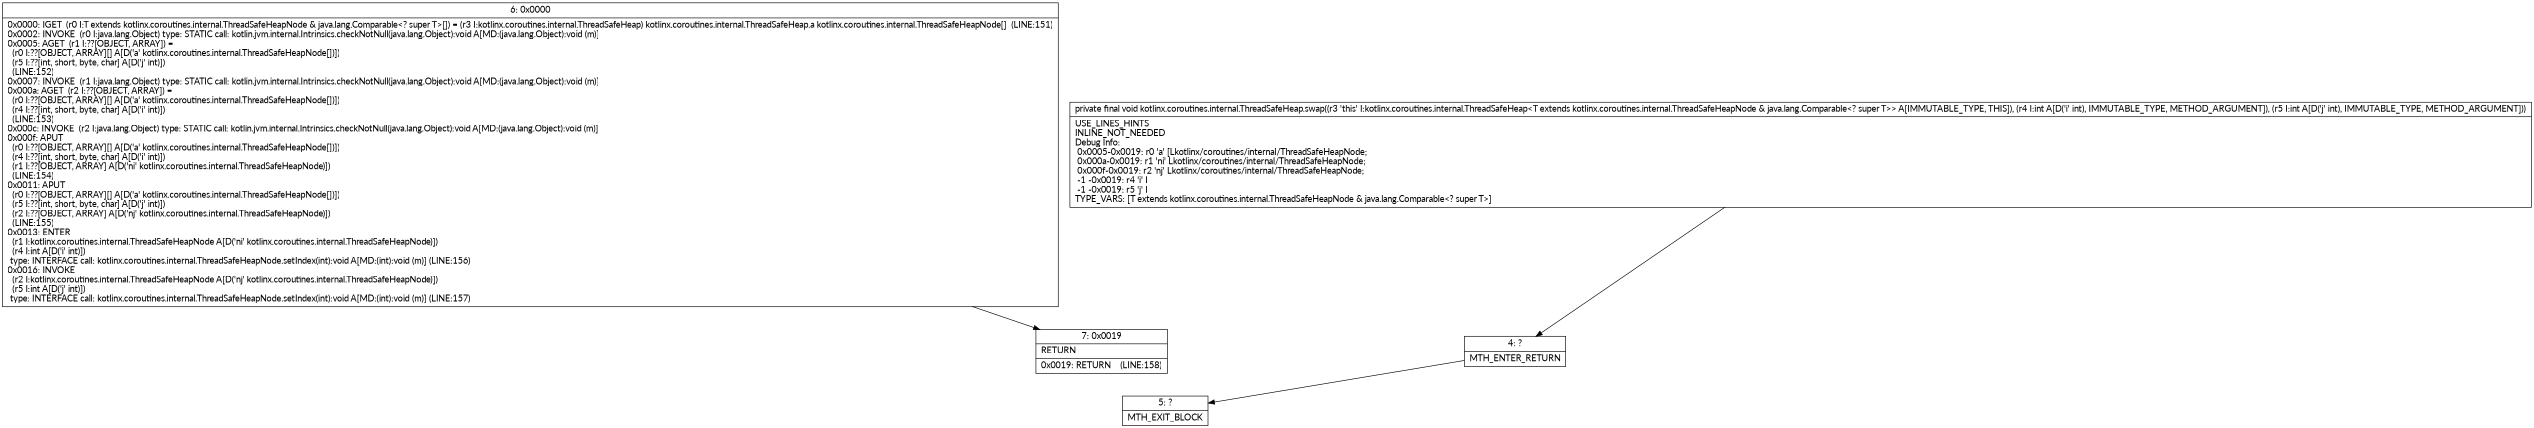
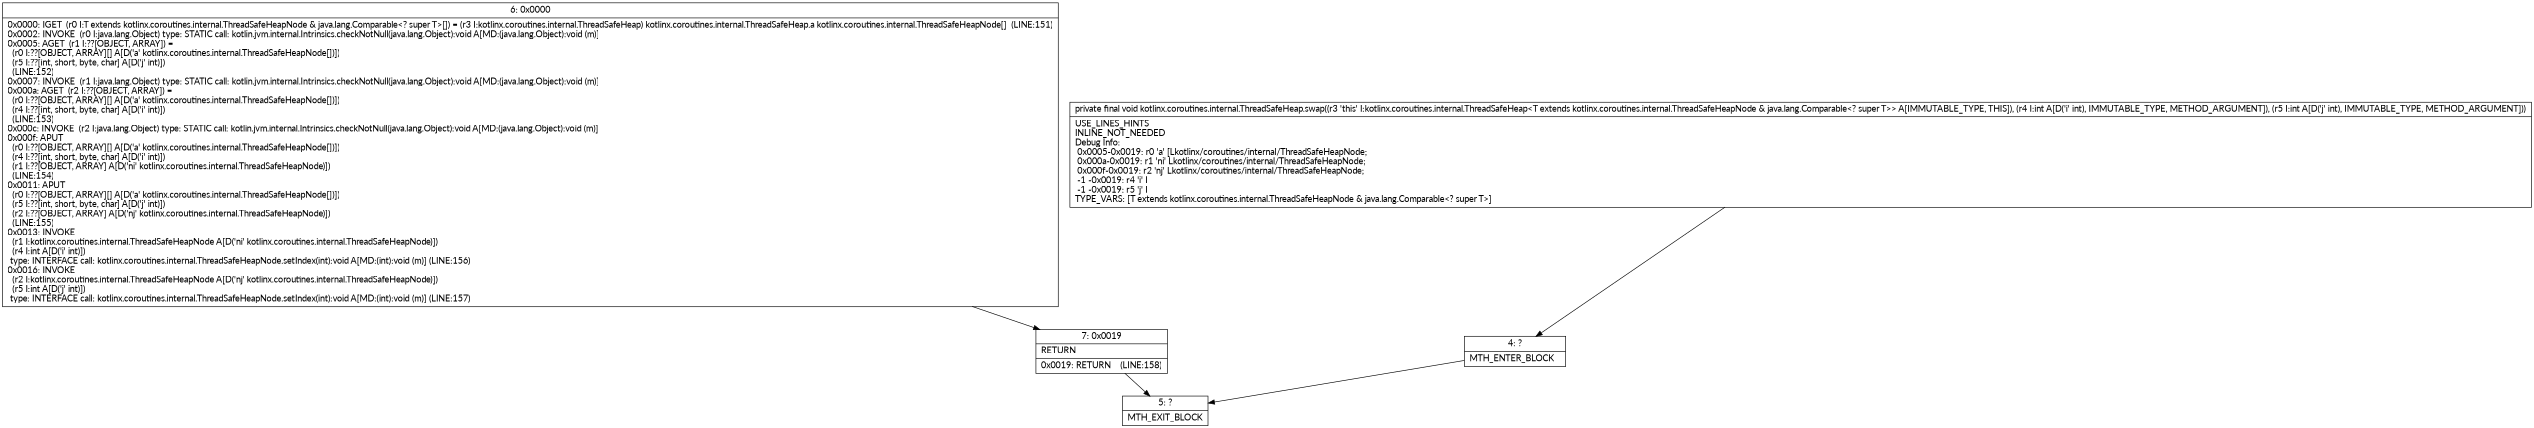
  digraph {
    fontname=Lato
    node [fontname=Lato shape=record]
    edge [fontname=Lato]
-   n1 [label="{4\:\ ?|MTH_ENTER_RETURN\l}"]
+   n1 [label="{4\:\ ?|MTH_ENTER_BLOCK\l}"]
    n2 [label="{5\:\ ?|MTH_EXIT_BLOCK\l}"]
-   n3 [label="{6\:\ 0x0000|0x0000: IGET  (r0 I:T extends kotlinx.coroutines.internal.ThreadSafeHeapNode & java.lang.Comparable\<? super T\>[]) = (r3 I:kotlinx.coroutines.internal.ThreadSafeHeap) kotlinx.coroutines.internal.ThreadSafeHeap.a kotlinx.coroutines.internal.ThreadSafeHeapNode[]  (LINE:151)\l0x0002: INVOKE  (r0 I:java.lang.Object) type: STATIC call: kotlin.jvm.internal.Intrinsics.checkNotNull(java.lang.Object):void A[MD:(java.lang.Object):void (m)]\l0x0005: AGET  (r1 I:??[OBJECT, ARRAY]) = \l  (r0 I:??[OBJECT, ARRAY][] A[D('a' kotlinx.coroutines.internal.ThreadSafeHeapNode[])])\l  (r5 I:??[int, short, byte, char] A[D('j' int)])\l  (LINE:152)\l0x0007: INVOKE  (r1 I:java.lang.Object) type: STATIC call: kotlin.jvm.internal.Intrinsics.checkNotNull(java.lang.Object):void A[MD:(java.lang.Object):void (m)]\l0x000a: AGET  (r2 I:??[OBJECT, ARRAY]) = \l  (r0 I:??[OBJECT, ARRAY][] A[D('a' kotlinx.coroutines.internal.ThreadSafeHeapNode[])])\l  (r4 I:??[int, short, byte, char] A[D('i' int)])\l  (LINE:153)\l0x000c: INVOKE  (r2 I:java.lang.Object) type: STATIC call: kotlin.jvm.internal.Intrinsics.checkNotNull(java.lang.Object):void A[MD:(java.lang.Object):void (m)]\l0x000f: APUT  \l  (r0 I:??[OBJECT, ARRAY][] A[D('a' kotlinx.coroutines.internal.ThreadSafeHeapNode[])])\l  (r4 I:??[int, short, byte, char] A[D('i' int)])\l  (r1 I:??[OBJECT, ARRAY] A[D('ni' kotlinx.coroutines.internal.ThreadSafeHeapNode)])\l  (LINE:154)\l0x0011: APUT  \l  (r0 I:??[OBJECT, ARRAY][] A[D('a' kotlinx.coroutines.internal.ThreadSafeHeapNode[])])\l  (r5 I:??[int, short, byte, char] A[D('j' int)])\l  (r2 I:??[OBJECT, ARRAY] A[D('nj' kotlinx.coroutines.internal.ThreadSafeHeapNode)])\l  (LINE:155)\l0x0013: ENTER  \l  (r1 I:kotlinx.coroutines.internal.ThreadSafeHeapNode A[D('ni' kotlinx.coroutines.internal.ThreadSafeHeapNode)])\l  (r4 I:int A[D('i' int)])\l type: INTERFACE call: kotlinx.coroutines.internal.ThreadSafeHeapNode.setIndex(int):void A[MD:(int):void (m)] (LINE:156)\l0x0016: INVOKE  \l  (r2 I:kotlinx.coroutines.internal.ThreadSafeHeapNode A[D('nj' kotlinx.coroutines.internal.ThreadSafeHeapNode)])\l  (r5 I:int A[D('j' int)])\l type: INTERFACE call: kotlinx.coroutines.internal.ThreadSafeHeapNode.setIndex(int):void A[MD:(int):void (m)] (LINE:157)\l}"]
+   n3 [label="{6\:\ 0x0000|0x0000: IGET  (r0 I:T extends kotlinx.coroutines.internal.ThreadSafeHeapNode & java.lang.Comparable\<? super T\>[]) = (r3 I:kotlinx.coroutines.internal.ThreadSafeHeap) kotlinx.coroutines.internal.ThreadSafeHeap.a kotlinx.coroutines.internal.ThreadSafeHeapNode[]  (LINE:151)\l0x0002: INVOKE  (r0 I:java.lang.Object) type: STATIC call: kotlin.jvm.internal.Intrinsics.checkNotNull(java.lang.Object):void A[MD:(java.lang.Object):void (m)]\l0x0005: AGET  (r1 I:??[OBJECT, ARRAY]) = \l  (r0 I:??[OBJECT, ARRAY][] A[D('a' kotlinx.coroutines.internal.ThreadSafeHeapNode[])])\l  (r5 I:??[int, short, byte, char] A[D('j' int)])\l  (LINE:152)\l0x0007: INVOKE  (r1 I:java.lang.Object) type: STATIC call: kotlin.jvm.internal.Intrinsics.checkNotNull(java.lang.Object):void A[MD:(java.lang.Object):void (m)]\l0x000a: AGET  (r2 I:??[OBJECT, ARRAY]) = \l  (r0 I:??[OBJECT, ARRAY][] A[D('a' kotlinx.coroutines.internal.ThreadSafeHeapNode[])])\l  (r4 I:??[int, short, byte, char] A[D('i' int)])\l  (LINE:153)\l0x000c: INVOKE  (r2 I:java.lang.Object) type: STATIC call: kotlin.jvm.internal.Intrinsics.checkNotNull(java.lang.Object):void A[MD:(java.lang.Object):void (m)]\l0x000f: APUT  \l  (r0 I:??[OBJECT, ARRAY][] A[D('a' kotlinx.coroutines.internal.ThreadSafeHeapNode[])])\l  (r4 I:??[int, short, byte, char] A[D('i' int)])\l  (r1 I:??[OBJECT, ARRAY] A[D('ni' kotlinx.coroutines.internal.ThreadSafeHeapNode)])\l  (LINE:154)\l0x0011: APUT  \l  (r0 I:??[OBJECT, ARRAY][] A[D('a' kotlinx.coroutines.internal.ThreadSafeHeapNode[])])\l  (r5 I:??[int, short, byte, char] A[D('j' int)])\l  (r2 I:??[OBJECT, ARRAY] A[D('nj' kotlinx.coroutines.internal.ThreadSafeHeapNode)])\l  (LINE:155)\l0x0013: INVOKE  \l  (r1 I:kotlinx.coroutines.internal.ThreadSafeHeapNode A[D('ni' kotlinx.coroutines.internal.ThreadSafeHeapNode)])\l  (r4 I:int A[D('i' int)])\l type: INTERFACE call: kotlinx.coroutines.internal.ThreadSafeHeapNode.setIndex(int):void A[MD:(int):void (m)] (LINE:156)\l0x0016: INVOKE  \l  (r2 I:kotlinx.coroutines.internal.ThreadSafeHeapNode A[D('nj' kotlinx.coroutines.internal.ThreadSafeHeapNode)])\l  (r5 I:int A[D('j' int)])\l type: INTERFACE call: kotlinx.coroutines.internal.ThreadSafeHeapNode.setIndex(int):void A[MD:(int):void (m)] (LINE:157)\l}"]
    n4 [label="{7\:\ 0x0019|RETURN\l|0x0019: RETURN    (LINE:158)\l}"]
    n5 [label="{private final void kotlinx.coroutines.internal.ThreadSafeHeap.swap((r3 'this' I:kotlinx.coroutines.internal.ThreadSafeHeap\<T extends kotlinx.coroutines.internal.ThreadSafeHeapNode & java.lang.Comparable\<? super T\>\> A[IMMUTABLE_TYPE, THIS]), (r4 I:int A[D('i' int), IMMUTABLE_TYPE, METHOD_ARGUMENT]), (r5 I:int A[D('j' int), IMMUTABLE_TYPE, METHOD_ARGUMENT]))  | USE_LINES_HINTS\lINLINE_NOT_NEEDED\lDebug Info:\l  0x0005\-0x0019: r0 'a' [Lkotlinx\/coroutines\/internal\/ThreadSafeHeapNode;\l  0x000a\-0x0019: r1 'ni' Lkotlinx\/coroutines\/internal\/ThreadSafeHeapNode;\l  0x000f\-0x0019: r2 'nj' Lkotlinx\/coroutines\/internal\/ThreadSafeHeapNode;\l  \-1 \-0x0019: r4 'i' I\l  \-1 \-0x0019: r5 'j' I\lTYPE_VARS: [T extends kotlinx.coroutines.internal.ThreadSafeHeapNode & java.lang.Comparable\<? super T\>]\l}"]
    n1 -> n2
    n3 -> n4
+   n4 -> n2
    n5 -> n1
  }
